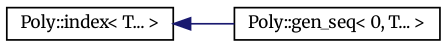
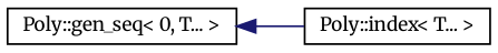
  digraph {
    rankdir=LR
    fontname=Merriweather
    node [color=black fillcolor=white fontname=Merriweather fontsize=10 shape=record style=filled]
    n1 [height=0.2 label="Poly::index\< T... \>" width=0.4]
    n2 [height=0.2 label="Poly::gen_seq\< 0, T... \>" width=0.4]
-   n1 -> n2 [color=midnightblue dir=back fontname=Merriweather fontsize=10 labelfontname=Helvetica labelfontsize=10 style=solid]
+   n2 -> n1 [color=midnightblue dir=back fontname=Merriweather fontsize=10 labelfontname=Helvetica labelfontsize=10 style=solid]
  }
